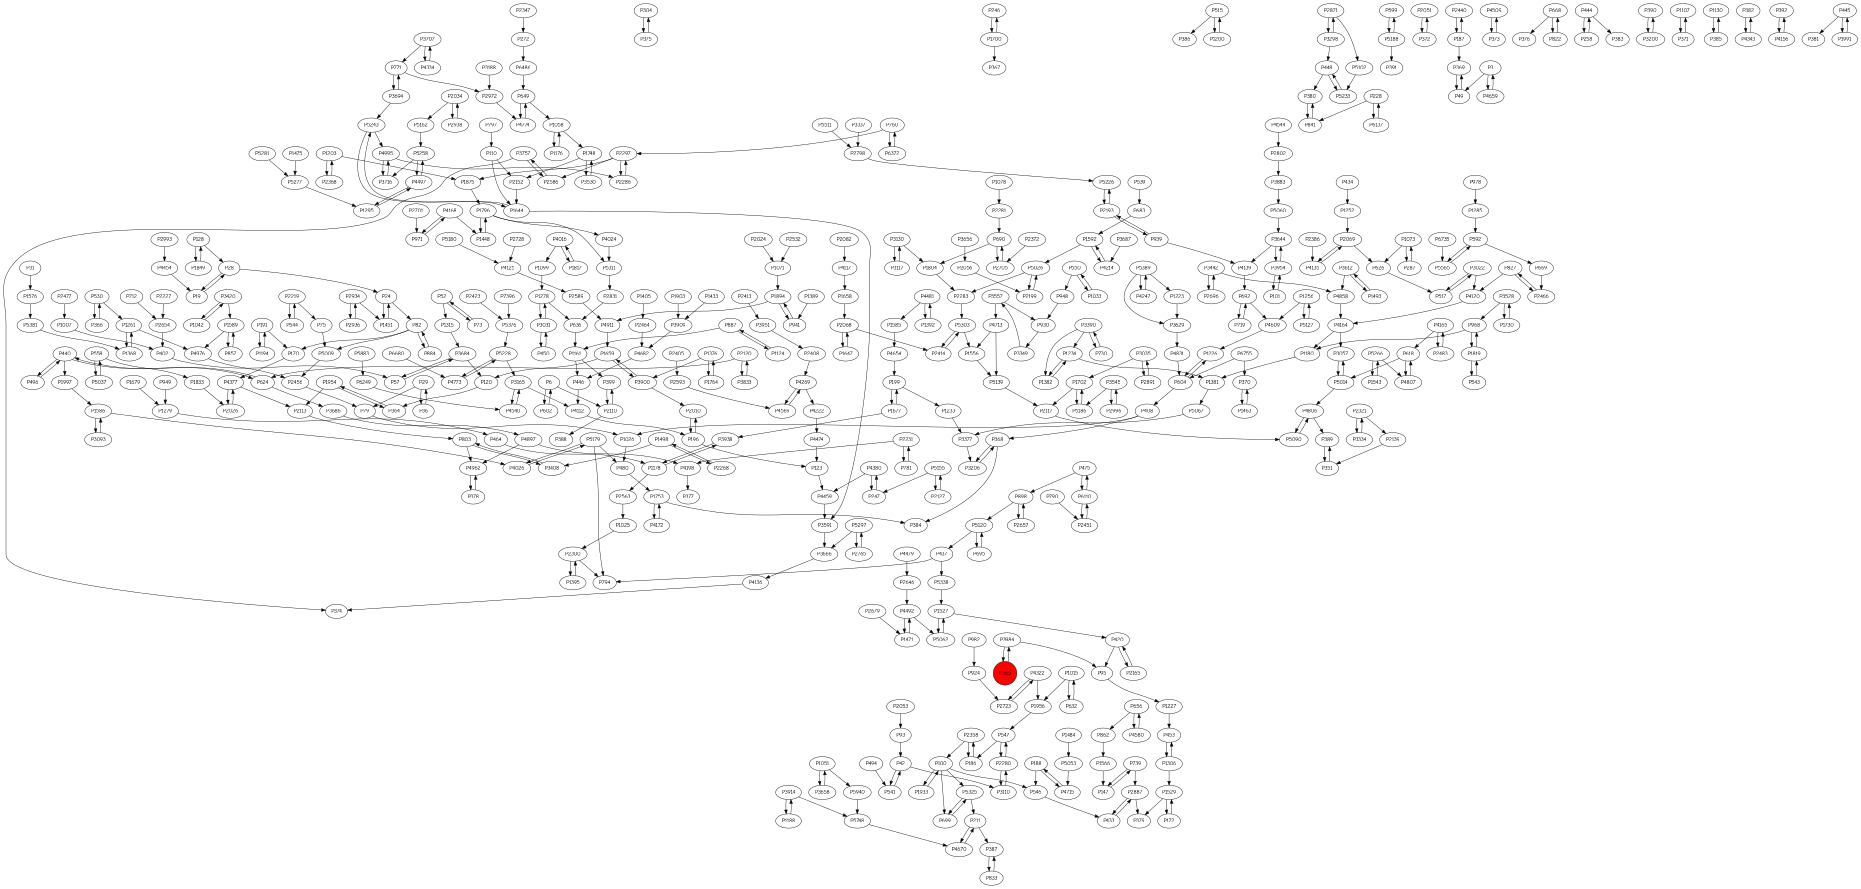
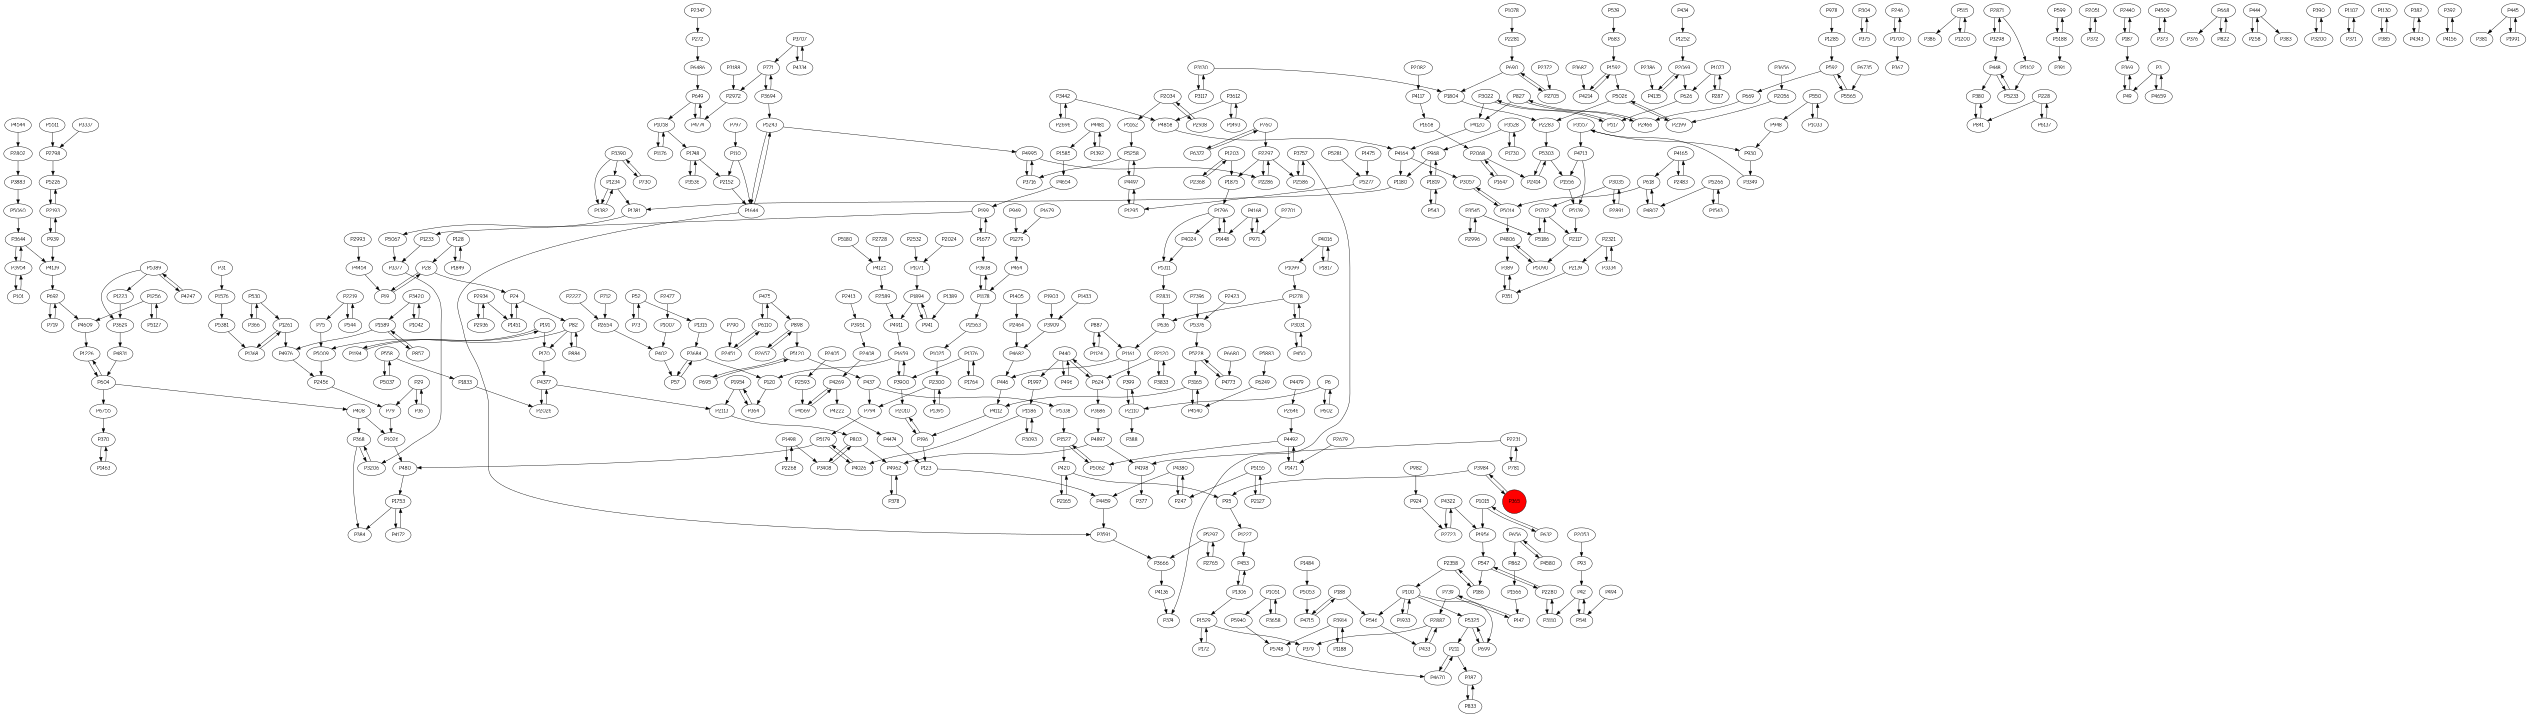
  digraph {
    fontname="Comic Neue"
    node [fontname="Comic Neue"]
    edge [fontname="Comic Neue"]
    P5511
    P2798
    P5226
    P2193
    P3031
    P1278
    P450
    P636
    P1161
    P1498
    P3408
    P2268
    P803
    P4962
    P3909
    P4682
    P446
    P4112
    P4135
    P2069
    P626
    P517
    P28
    P19
    P24
    P82
    P1451
    P1256
    P5127
    P4609
    P1226
    P399
    P2110
    P388
    P4172
    P1753
    P384
    P1315
    P3684
    P120
    P57
    P364
    P5062
    P1527
    P420
    P2165
    P95
    P5325
    P699
    P211
    P4670
    P387
    P2358
    P100
    P186
    P1933
    P546
    P433
    P5303
    P1556
    P2414
    P5139
    P2117
    P378
    P6110
    P475
    P2451
    P898
    P2657
    P5120
    P2802
    P3883
    P5060
    P3644
    P2696
    P3442
    P4858
    P4164
    P6680
    P4773
    P5228
    P3165
    P2300
    P1395
    P794
    P5179
    P1702
    P5186
    P5090
    P982
    P924
    P2723
    P4322
    P1203
    P2368
    P1875
    P1796
    P3130
    P1804
    P3117
    P2283
    P4654
    P199
    P1677
    P1233
    P3938
    P3377
    P31
    P1576
    P5381
    P1368
    P172
    P1529
    P379
    P3707
    P771
    P4334
    P2972
    P3694
    P4774
    P5243
    P304
    P375
    P1223
    P3629
    P4831
    P604
    P939
    P4139
    P692
    P4481
    P1585
    P1392
    P4026
    P480
    P1007
    P402
    P408
    P6755
    P1026
    P368
    P370
    P4168
    P971
    P1448
    P833
    P1376
    P1764
    P3900
    P2010
    P1659
    P618
    P5014
    P4807
    P3057
    P4806
    P389
    P246
    P1700
    P367
    P515
    P386
    P1200
    P3188
    P649
    P196
    P123
    P4459
    P3954
    P101
    P2297
    P2286
    P2586
    P3757
    P5311
    P4024
    P1234
    P1381
    P1382
    P5067
    P3591
    P3666
    P4136
    P2231
    P4198
    P781
    P377
    P3716
    P4995
    P2871
    P3298
    P5102
    P448
    P5233
    P380
    P599
    P5188
    P391
    P2219
    P544
    P75
    P5009
    P191
    P170
    P1194
    P4377
    P2113
    P2026
    P4544
    P1954
    P5376
    P4540
    P4222
    P4474
    P2477
    P530
    P366
    P1261
    P4976
    P2056
    P2199
    P5026
    P79
    P2051
    P372
    P4016
    P1817
    P1099
    P558
    P5037
    P1833
    P2440
    P187
    P369
    P49
    P128
    P1849
    P656
    P862
    P4580
    P1566
    P147
    P1227
    P2993
    P4454
    P228
    P6137
    P841
    P2227
    P2654
    P1475
    P5277
    P1295
    P4497
    P3206
    P4715
    P188
    P3022
    P4120
    P2705
    P690
    P42
    P541
    P3110
    P2280
    P739
    P2887
    P437
    P695
    P547
    P712
    P1124
    P887
    P827
    P2466
    P440
    P496
    P624
    P1997
    P3686
    P1586
    P1180
    P1178
    P4125
    P2589
    P4911
    P5297
    P2765
    P2423
    P1058
    P1748
    P1176
    P2152
-   P3536 [label=P3530]
+   P3536
    P5748
    P5266
    P1543
    P3914
    P1188
    P1493
    P3612
    P5338
    P3951
    P2408
    P4269
    P4569
    P5258
    P2120
    P3833
    P4897
    P3545
    P2996
    P1658
    P2068
    P1647
    P1644
    P2456
    P5162
    P4214
    P1592
    P453
    P1306
    P1071
    P1894
    P941
    P374
    P2831
    P3093
    P2563
    P1025
    P1042
    P3420
    P1589
    P857
    P3557
    P930
    P4713
    P3349
    P1956
    P592
    P669
    P5565
    P4509
    P373
    P4380
    P247
    P949
    P1279
    P464
    P36
    P29
    P52
    P73
    P668
    P376
    P822
    P719
    P351
    P4492
    P1471
    P550
    P948
    P1033
    P2139
    P1051
    P3658
    P5940
    P884
    P5155
    P2127
    P444
    P258
    P383
    P4165
    P2483
    P3528
    P1730
    P968
    P1819
    P365 [fillcolor=red shape=circle style=filled]
    P3984
    P760
    P6372
    P3656
    P6735
    P1463
    P390
    P3200
    P1107
    P371
    P5281
    P1252
    P2413
    P730
    P3390
    P2701
    P3
    P4659
    P797
    P110
    P1130
    P385
    P2593
    P5389
    P4247
    P382
    P4343
    P392
    P4156
    P1484
    P5053
    P3334
    P2321
    P6486
    P543
    P2532
    P3035
    P2891
    P2728
    P5883
    P6249
    P2646
    P445
    P381
    P1991
    P1679
    P2934
    P2936
    P602
    P6
    P494
    P93
    P2034
    P2938
    P4479
    P2053
    P1015
    P632
    P2386
    P434
    P3687
    P2372
    P3337
    P683
    P790
    P7396
    P978
    P1285
    P272
    P2405
    P287
    P1073
    P2024
    P2082
    P4117
    P1903
    P2679
    P539
    P2347
    P1433
    P1405
    P2464
    P1389
    P1078
    P2281
    P5180
    P5511 -> P2798
    P2798 -> P5226
    P5226 -> P2193
    P2193 -> P5226
    P2193 -> P939
    P3031 -> P1278
    P3031 -> P450
    P1278 -> P3031
    P1278 -> P636
    P450 -> P3031
    P636 -> P1161
    P1161 -> P446
    P1161 -> P399
    P1498 -> P3408
    P1498 -> P2268
    P3408 -> P803
    P2268 -> P1498
    P803 -> P3408
    P803 -> P4962
    P4962 -> P378
    P3909 -> P4682
    P4682 -> P446
    P446 -> P4112
    P4112 -> P196
    P4135 -> P2069
    P2069 -> P4135
    P2069 -> P626
    P626 -> P517
    P517 -> P3022
    P28 -> P19
    P28 -> P24
    P19 -> P28
    P24 -> P82
    P24 -> P1451
    P82 -> P5009
    P82 -> P170
    P82 -> P884
    P1451 -> P24
    P1256 -> P5127
    P1256 -> P4609
    P5127 -> P1256
    P4609 -> P1226
    P1226 -> P604
    P399 -> P2110
    P2110 -> P399
    P2110 -> P388
    P4172 -> P1753
    P1753 -> P4172
    P1753 -> P384
    P1315 -> P3684
    P3684 -> P120
    P3684 -> P57
    P120 -> P364
    P57 -> P3684
    P364 -> P1954
    P5062 -> P1527
    P1527 -> P5062
    P1527 -> P420
    P420 -> P2165
    P420 -> P95
    P2165 -> P420
    P95 -> P1227
    P5325 -> P699
    P5325 -> P211
    P699 -> P5325
    P211 -> P4670
    P211 -> P387
    P4670 -> P211
    P387 -> P833
    P2358 -> P100
    P2358 -> P186
    P100 -> P5325
    P100 -> P699
    P100 -> P1933
    P100 -> P546
    P186 -> P2358
    P1933 -> P100
    P546 -> P433
    P433 -> P2887
    P5303 -> P1556
    P5303 -> P2414
    P1556 -> P5139
    P2414 -> P5303
    P5139 -> P2117
    P2117 -> P5090
    P378 -> P4962
    P6110 -> P475
    P6110 -> P2451
    P475 -> P6110
    P475 -> P898
    P2451 -> P6110
    P898 -> P2657
    P898 -> P5120
    P2657 -> P898
    P5120 -> P437
    P5120 -> P695
    P2802 -> P3883
    P3883 -> P5060
    P5060 -> P3644
    P3644 -> P4139
    P3644 -> P3954
    P2696 -> P3442
    P3442 -> P2696
    P3442 -> P4858
    P4858 -> P4164
    P4164 -> P3057
    P4164 -> P1180
    P6680 -> P4773
    P4773 -> P5228
    P5228 -> P4773
    P5228 -> P3165
    P3165 -> P4112
    P3165 -> P4540
    P2300 -> P1395
    P2300 -> P794
    P1395 -> P2300
-   P5179 -> P794
+   P794 -> P5179
    P5179 -> P4026
    P5179 -> P480
    P1702 -> P2117
    P1702 -> P5186
    P5186 -> P1702
    P5090 -> P4806
    P982 -> P924
    P924 -> P2723
    P2723 -> P4322
    P4322 -> P2723
    P4322 -> P1956
    P1203 -> P2368
    P1203 -> P1875
    P2368 -> P1203
    P1875 -> P1796
    P1796 -> P1448
    P1796 -> P5311
    P1796 -> P4024
    P3130 -> P1804
    P3130 -> P3117
    P1804 -> P2283
    P3117 -> P3130
    P2283 -> P5303
    P4654 -> P199
    P199 -> P1677
    P199 -> P1233
    P1677 -> P199
    P1677 -> P3938
    P1233 -> P3377
    P3938 -> P1178
    P3377 -> P3206
    P31 -> P1576
    P1576 -> P5381
    P5381 -> P1368
    P1368 -> P1261
    P172 -> P1529
    P1529 -> P172
    P1529 -> P379
    P3707 -> P771
    P3707 -> P4334
    P771 -> P2972
    P771 -> P3694
    P4334 -> P3707
    P2972 -> P4774
    P3694 -> P771
    P3694 -> P5243
    P4774 -> P649
    P5243 -> P4995
    P5243 -> P1644
    P304 -> P375
    P375 -> P304
    P1223 -> P3629
    P3629 -> P4831
    P4831 -> P604
    P604 -> P1226
    P604 -> P408
-   P6755 -> P604
+   P604 -> P6755
    P939 -> P2193
    P939 -> P4139
    P4139 -> P692
    P692 -> P4609
    P692 -> P719
    P4481 -> P1585
    P4481 -> P1392
    P1585 -> P4654
    P1392 -> P4481
    P4026 -> P5179
    P480 -> P1753
    P1007 -> P402
    P402 -> P57
    P408 -> P1026
    P408 -> P368
    P6755 -> P370
    P1026 -> P480
    P368 -> P384
    P368 -> P3206
    P370 -> P1463
    P4168 -> P971
    P4168 -> P1448
    P971 -> P4168
    P1448 -> P1796
    P833 -> P387
    P1376 -> P1764
    P1376 -> P3900
    P1764 -> P1376
    P3900 -> P2010
    P3900 -> P1659
    P2010 -> P196
    P1659 -> P120
    P1659 -> P3900
    P618 -> P5014
    P618 -> P4807
    P5014 -> P3057
    P5014 -> P4806
    P4807 -> P618
    P3057 -> P5014
    P4806 -> P5090
    P4806 -> P389
    P389 -> P351
    P246 -> P1700
    P1700 -> P246
    P1700 -> P367
    P515 -> P386
    P515 -> P1200
    P1200 -> P515
    P3188 -> P2972
    P649 -> P4774
    P649 -> P1058
    P196 -> P2010
    P196 -> P123
    P123 -> P4459
    P4459 -> P3591
    P3954 -> P3644
    P3954 -> P101
    P101 -> P3954
    P2297 -> P1875
    P2297 -> P2286
    P2297 -> P2586
    P2286 -> P2297
    P2586 -> P3757
    P3757 -> P2586
    P3757 -> P374
    P5311 -> P2831
    P4024 -> P5311
    P1234 -> P1381
    P1234 -> P1382
    P1381 -> P5067
    P1382 -> P1234
    P5067 -> P3377
    P3591 -> P3666
    P3666 -> P4136
    P4136 -> P374
    P2231 -> P4198
    P2231 -> P781
    P4198 -> P377
    P781 -> P2231
    P3716 -> P4995
    P4995 -> P2286
    P4995 -> P3716
    P2871 -> P3298
    P2871 -> P5102
    P3298 -> P2871
    P3298 -> P448
    P5102 -> P5233
    P448 -> P5233
    P448 -> P380
    P5233 -> P448
    P380 -> P841
    P599 -> P5188
    P5188 -> P599
    P5188 -> P391
    P2219 -> P544
    P2219 -> P75
    P544 -> P2219
    P75 -> P5009
    P5009 -> P2456
    P191 -> P170
    P191 -> P1194
    P170 -> P4377
    P1194 -> P191
    P4377 -> P2113
    P4377 -> P2026
    P2113 -> P803
    P2026 -> P4377
    P4544 -> P2802
    P1954 -> P364
    P1954 -> P2113
    P5376 -> P5228
    P4540 -> P3165
    P4222 -> P4474
    P4474 -> P123
    P2477 -> P1007
    P530 -> P366
    P530 -> P1261
    P366 -> P530
    P1261 -> P1368
    P1261 -> P4976
    P4976 -> P2456
    P2056 -> P2199
    P2199 -> P5026
    P5026 -> P2283
    P5026 -> P2199
    P79 -> P1026
    P2051 -> P372
    P372 -> P2051
    P4016 -> P1817
    P4016 -> P1099
    P1817 -> P4016
    P1099 -> P1278
    P558 -> P5037
    P558 -> P1833
    P5037 -> P558
    P1833 -> P2026
    P2440 -> P187
    P187 -> P2440
    P187 -> P369
    P369 -> P49
    P49 -> P369
    P128 -> P28
    P128 -> P1849
    P1849 -> P128
    P656 -> P862
    P656 -> P4580
    P862 -> P1566
    P4580 -> P656
    P1566 -> P147
    P147 -> P739
    P1227 -> P453
    P2993 -> P4454
    P4454 -> P19
    P228 -> P6137
    P228 -> P841
    P6137 -> P228
    P841 -> P380
    P2227 -> P2654
    P2654 -> P402
    P1475 -> P5277
    P5277 -> P1295
    P1295 -> P4497
    P4497 -> P1295
    P4497 -> P5258
    P3206 -> P368
    P4715 -> P188
    P188 -> P546
    P188 -> P4715
    P3022 -> P517
    P3022 -> P4120
    P4120 -> P4164
    P2705 -> P690
    P690 -> P1804
    P690 -> P2705
    P42 -> P541
    P42 -> P3110
    P541 -> P42
    P3110 -> P2280
    P2280 -> P3110
    P2280 -> P547
    P739 -> P147
    P739 -> P2887
    P2887 -> P433
    P2887 -> P379
    P437 -> P794
    P437 -> P5338
    P695 -> P5120
    P547 -> P186
    P547 -> P2280
    P712 -> P2654
    P1124 -> P887
    P887 -> P1161
    P887 -> P1124
    P827 -> P4120
    P827 -> P2466
    P2466 -> P827
    P440 -> P496
    P440 -> P624
    P440 -> P1997
    P496 -> P440
    P624 -> P440
    P624 -> P3686
    P1997 -> P1586
    P3686 -> P4897
    P1586 -> P4026
    P1586 -> P3093
    P1180 -> P1381
    P1178 -> P3938
    P1178 -> P2563
    P4125 -> P2589
    P2589 -> P4911
    P4911 -> P1659
    P5297 -> P3666
    P5297 -> P2765
    P2765 -> P5297
    P2423 -> P5376
    P1058 -> P1748
    P1058 -> P1176
    P1748 -> P2152
    P1748 -> P3536
    P1176 -> P1058
    P2152 -> P1644
    P3536 -> P1748
    P5748 -> P4670
    P5266 -> P4807
    P5266 -> P1543
    P1543 -> P5266
    P3914 -> P5748
    P3914 -> P1188
    P1188 -> P3914
    P1493 -> P3612
    P3612 -> P4858
    P3612 -> P1493
    P5338 -> P1527
    P3951 -> P2408
    P2408 -> P4269
    P4269 -> P4222
    P4269 -> P4569
    P4569 -> P4269
    P5258 -> P3716
    P5258 -> P4497
    P2120 -> P624
    P2120 -> P3833
    P3833 -> P2120
    P4897 -> P4962
    P4897 -> P4198
    P3545 -> P5186
    P3545 -> P2996
    P2996 -> P3545
    P1658 -> P2068
    P2068 -> P2414
    P2068 -> P1647
    P1647 -> P2068
    P1644 -> P5243
    P1644 -> P3591
    P2456 -> P79
    P5162 -> P5258
    P4214 -> P1592
    P1592 -> P5026
    P1592 -> P4214
    P453 -> P1306
    P1306 -> P1529
    P1306 -> P453
    P1071 -> P1894
    P1894 -> P4911
    P1894 -> P941
    P941 -> P1894
    P2831 -> P636
    P3093 -> P1586
    P2563 -> P1025
    P1025 -> P2300
    P1042 -> P3420
    P3420 -> P1042
    P3420 -> P1589
    P1589 -> P4976
    P1589 -> P857
    P857 -> P1589
    P3557 -> P930
    P3557 -> P4713
    P930 -> P3349
    P4713 -> P1556
    P4713 -> P5139
    P3349 -> P3557
    P1956 -> P547
    P592 -> P669
    P592 -> P5565
    P669 -> P2466
    P5565 -> P592
    P4509 -> P373
    P373 -> P4509
    P4380 -> P4459
    P4380 -> P247
    P247 -> P4380
    P949 -> P1279
    P1279 -> P464
    P464 -> P1178
    P36 -> P29
    P29 -> P79
    P29 -> P36
    P52 -> P1315
    P52 -> P73
    P73 -> P52
    P668 -> P376
    P668 -> P822
    P822 -> P668
    P719 -> P692
    P351 -> P389
    P4492 -> P5062
    P4492 -> P1471
    P1471 -> P4492
    P550 -> P948
    P550 -> P1033
    P948 -> P930
    P1033 -> P550
    P2139 -> P351
    P1051 -> P3658
    P1051 -> P5940
    P3658 -> P1051
    P5940 -> P5748
    P884 -> P82
    P5155 -> P247
    P5155 -> P2127
    P2127 -> P5155
    P444 -> P258
    P444 -> P383
    P258 -> P444
    P4165 -> P618
    P4165 -> P2483
    P2483 -> P4165
    P3528 -> P1730
    P3528 -> P968
    P1730 -> P3528
    P968 -> P1180
    P968 -> P1819
    P1819 -> P968
    P1819 -> P543
    P365 -> P3984
    P3984 -> P95
    P3984 -> P365
    P760 -> P2297
    P760 -> P6372
    P6372 -> P760
    P3656 -> P2056
    P6735 -> P5565
    P1463 -> P370
    P390 -> P3200
    P3200 -> P390
    P1107 -> P371
    P371 -> P1107
    P5281 -> P5277
    P1252 -> P2069
    P2413 -> P3951
    P730 -> P3390
    P3390 -> P1234
    P3390 -> P1382
    P3390 -> P730
    P2701 -> P971
    P3 -> P49
    P3 -> P4659
    P4659 -> P3
    P797 -> P110
    P110 -> P2152
    P110 -> P1644
    P1130 -> P385
    P385 -> P1130
    P2593 -> P4569
    P5389 -> P1223
    P5389 -> P3629
    P5389 -> P4247
    P4247 -> P5389
    P382 -> P4343
    P4343 -> P382
    P392 -> P4156
    P4156 -> P392
    P1484 -> P5053
    P5053 -> P4715
    P3334 -> P2321
    P2321 -> P2139
    P2321 -> P3334
    P6486 -> P649
    P543 -> P1819
    P2532 -> P1071
    P3035 -> P1702
    P3035 -> P2891
    P2891 -> P3035
    P2728 -> P4125
    P5883 -> P6249
    P6249 -> P4540
    P2646 -> P4492
    P445 -> P381
    P445 -> P1991
    P1991 -> P445
    P1679 -> P1279
    P2934 -> P1451
    P2934 -> P2936
    P2936 -> P2934
    P602 -> P6
    P6 -> P2110
    P6 -> P602
    P494 -> P541
    P93 -> P42
    P2034 -> P5162
    P2034 -> P2938
    P2938 -> P2034
    P4479 -> P2646
    P2053 -> P93
    P1015 -> P1956
    P1015 -> P632
    P632 -> P1015
    P2386 -> P4135
    P434 -> P1252
    P3687 -> P4214
    P2372 -> P2705
    P3337 -> P2798
    P683 -> P1592
    P790 -> P2451
    P7396 -> P5376
    P978 -> P1285
    P1285 -> P592
    P272 -> P6486
    P2405 -> P2593
    P287 -> P1073
    P1073 -> P626
    P1073 -> P287
    P2024 -> P1071
    P2082 -> P4117
    P4117 -> P1658
    P1903 -> P3909
    P2679 -> P1471
    P539 -> P683
    P2347 -> P272
    P1433 -> P3909
    P1405 -> P2464
    P2464 -> P4682
    P1389 -> P941
    P1078 -> P2281
    P2281 -> P690
    P5180 -> P4125
  }
